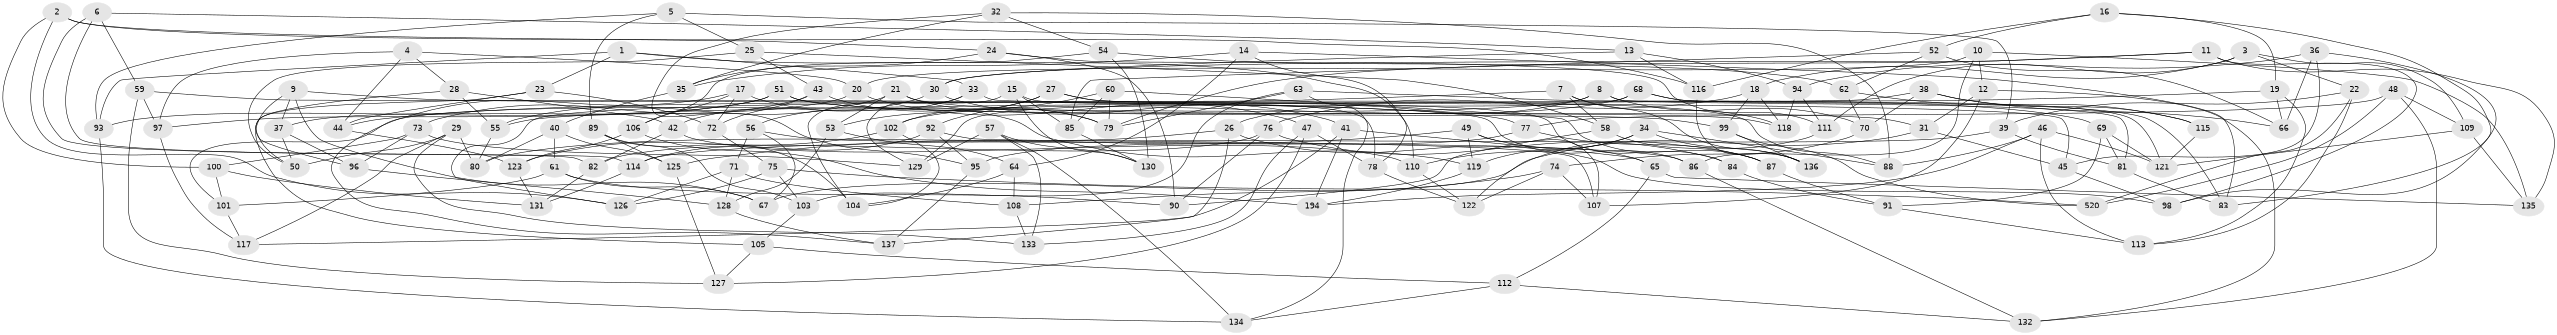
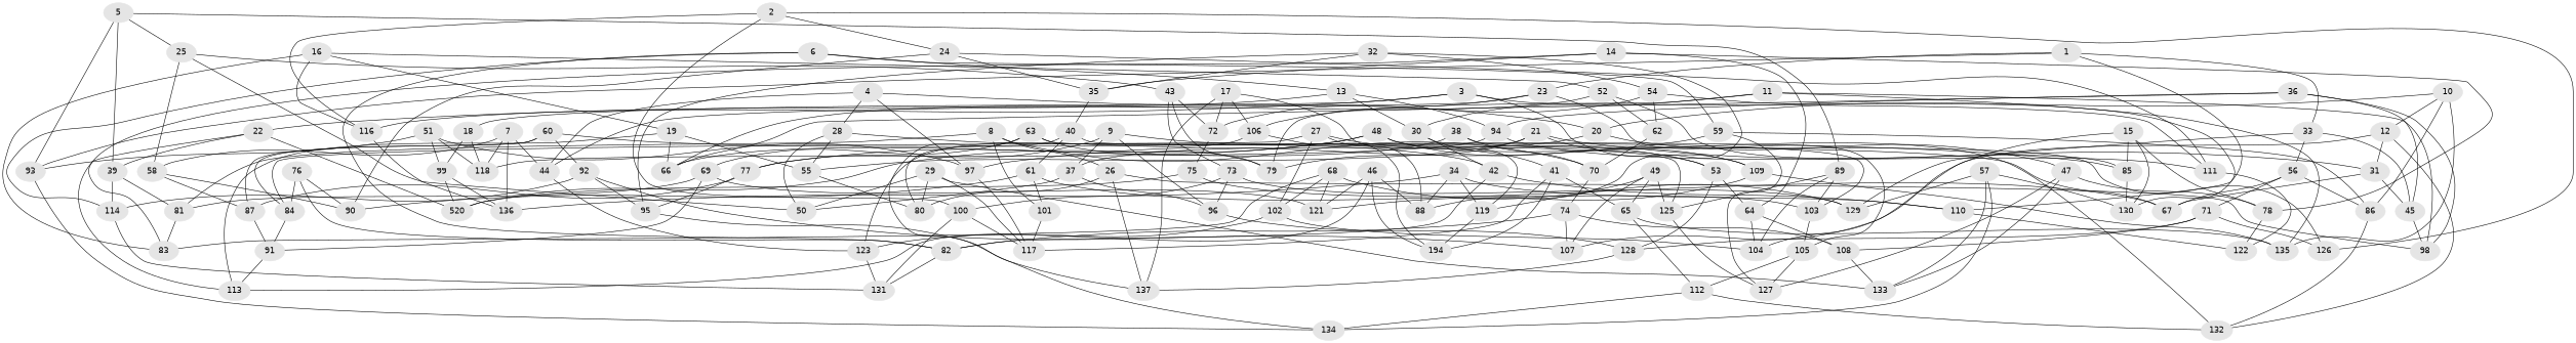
  graph {
    fontname="DejaVu Sans"
    node [color=gray90 fontname="DejaVu Sans" style=filled]
    edge [fontname="DejaVu Sans"]
    1
    23
    33
    93
    110
    44
    72
    105
    45
    56
    129
    134
    122
    2
    24
    100
    116
    126
    111
    35
    90
    101
    131
    136
    3
    18
    22
    109
    118
    76
    99
    39
    113
    n34 [label=520]
    135
    121
    4
    20
    28
    97
    37
    47
    55
    50
    42
    123
    117
    5
    25
    89
    58
    43
    114
    81
    104
    125
    103
    6
    13
    59
    82
    30
    94
    86
    127
    7
    87
    8
    26
    70
    98
    137
    80
    74
    83
    9
    67
    77
    96
    95
    128
    10
    12
    31
    107
    132
    11
    79
    41
    14
    64
    78
    40
    108
    15
    85
    130
    16
    19
    52
    66
    62
    17
    106
    119
    75
    n107 [label=194]
    84
    133
    21
    53
    112
    73
    27
    88
    102
    91
    29
    65
    32
    54
    71
    34
    61
    36
    38
-   115
    46
    48
    49
    51
    57
    60
    92
    63
    69
    68
    1 -- 23
    1 -- 33
    1 -- 93
    1 -- 110
    23 -- 44
    23 -- 72
    23 -- 105
    33 -- 45
    33 -- 56
    33 -- 129
    93 -- 134
    110 -- 122
    44 -- 123
    72 -- 75
    105 -- 127
    105 -- 112
    45 -- 98
    56 -- 86
    56 -- 67
    56 -- 71
    2 -- 24
    2 -- 100
    2 -- 116
    2 -- 126
    24 -- 111
    24 -- 35
    24 -- 90
-   100 -- 101
+   100 -- 117
    100 -- 131
    116 -- 136
    111 -- 122
    35 -- 40
    101 -- 117
    3 -- 111
    3 -- 18
    3 -- 22
    3 -- 109
    18 -- 118
-   18 -- 76
    18 -- 99
    22 -- 39
    22 -- 113
    22 -- n34
    109 -- 135
    109 -- 121
    76 -- 90
    76 -- 82
    76 -- 84
    99 -- 136
    99 -- n34
    39 -- 114
    39 -- 81
    4 -- 44
    4 -- 20
    4 -- 28
    4 -- 97
    20 -- 37
    20 -- 47
    28 -- 55
    28 -- 50
    28 -- 42
    97 -- 117
    37 -- 50
    37 -- 96
    47 -- 127
    47 -- 78
    47 -- 133
    55 -- 80
    42 -- 110
    42 -- 82
    123 -- 131
    5 -- 93
    5 -- 39
    5 -- 25
    5 -- 89
    25 -- 50
    25 -- 58
    25 -- 43
    89 -- 104
    89 -- 125
    89 -- 103
    58 -- 90
    58 -- 87
    43 -- 72
    43 -- 79
    43 -- 73
    114 -- 131
    81 -- 83
    125 -- 127
    103 -- 105
    6 -- 114
    6 -- 13
    6 -- 59
    6 -- 82
    13 -- 116
    13 -- 30
    13 -- 94
    59 -- 97
    59 -- 86
    59 -- 127
    82 -- 131
    30 -- 42
    30 -- 41
    94 -- 111
    94 -- 118
    86 -- 132
    7 -- 44
    7 -- 136
    7 -- 118
    7 -- 58
    87 -- 91
    8 -- 101
    8 -- 81
    8 -- 26
    8 -- 70
    26 -- 98
    26 -- 137
    26 -- 80
    70 -- 74
-   74 -- 122
+   74 -- 82
    74 -- 107
    74 -- 108
    9 -- 37
    9 -- 67
    9 -- 77
    9 -- 96
    77 -- 87
    77 -- 95
    96 -- 128
    95 -- 137
    128 -- 137
    10 -- 135
    10 -- 20
    10 -- 86
    10 -- 12
    12 -- 31
    12 -- 107
    12 -- 132
    31 -- 45
    31 -- 67
    11 -- 135
    11 -- 30
    11 -- 98
    11 -- 79
    41 -- 117
    41 -- n107
    41 -- 65
    14 -- 35
    14 -- 83
    14 -- 64
    14 -- 78
    64 -- 104
    64 -- 108
    78 -- 122
    40 -- 125
    40 -- 80
    40 -- 61
    108 -- 133
    15 -- 104
    15 -- 78
    15 -- 85
    15 -- 130
    85 -- 130
    16 -- 116
    16 -- 83
    16 -- 19
    16 -- 52
    19 -- 113
    19 -- 55
    19 -- 66
    52 -- 85
    52 -- 66
    52 -- 62
    62 -- 70
-   62 -- 115
    17 -- 72
    17 -- 137
    17 -- 106
    17 -- 119
    106 -- 123
    106 -- n107
    119 -- n107
-   75 -- 126
    75 -- n34
    75 -- 103
    84 -- 91
    21 -- 55
    21 -- 31
    21 -- 79
    21 -- 53
    53 -- 128
    53 -- 64
    112 -- 134
    112 -- 132
    73 -- 129
    73 -- 100
    73 -- 96
    27 -- 84
    27 -- 53
    27 -- 88
    27 -- 102
    102 -- 123
    102 -- 104
    91 -- 113
    29 -- 50
    29 -- 117
    29 -- 80
    29 -- 133
    65 -- 135
    65 -- 112
    32 -- 35
    32 -- 95
    32 -- 88
    32 -- 54
    54 -- 130
    54 -- 62
    54 -- 106
    71 -- 126
    71 -- 128
    71 -- 108
    34 -- 110
    34 -- 136
    34 -- 119
    34 -- 88
    61 -- 90
    61 -- 101
    61 -- 67
    36 -- 45
    36 -- 94
    36 -- 98
    36 -- 66
    38 -- 126
    38 -- 70
    38 -- 66
-   38 -- 115
-   115 -- 121
    46 -- 113
    46 -- 121
    46 -- n107
    46 -- 88
    48 -- 109
    48 -- n34
    48 -- 77
    48 -- 132
    49 -- 125
    49 -- 107
    49 -- 119
    49 -- 65
    51 -- 93
    51 -- 118
    51 -- 99
    51 -- 97
    57 -- 129
    57 -- 134
    57 -- 130
    57 -- 133
    60 -- 87
    60 -- 85
-   60 -- 79
+   60 -- 84
    60 -- 92
    92 -- 114
    92 -- 95
    92 -- 107
    63 -- 134
    63 -- 103
    63 -- 79
    63 -- 69
    69 -- 121
    69 -- 81
    69 -- 91
    68 -- 129
    68 -- 121
    68 -- 83
    68 -- 102
  }
